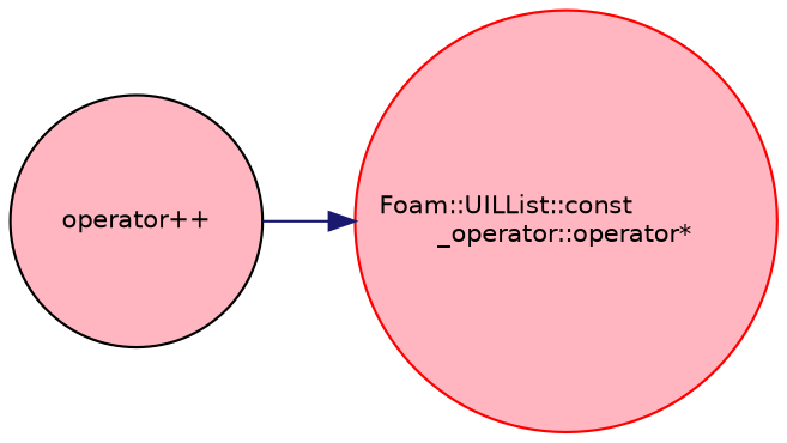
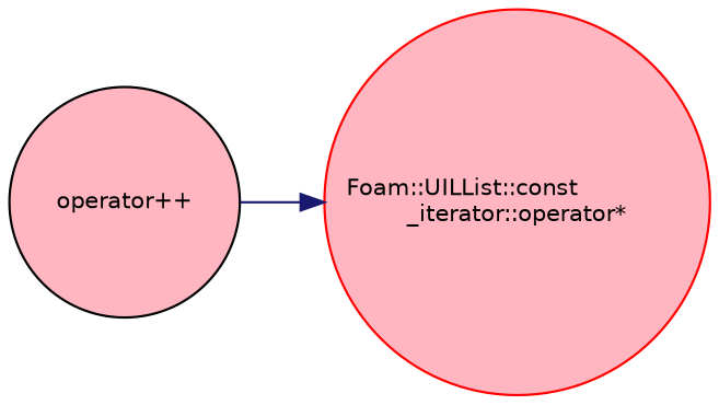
  digraph {
    rankdir=LR
    node [fillcolor=lightpink fontname=Helvetica fontsize=10 shape=circle style=filled]
    n1 [color=black fontcolor=black height=0.2 label="operator++" width=0.4]
-   n2 [color=red height=0.2 label="Foam::UILList::const\l_operator::operator*" width=0.4]
+   n2 [color=red height=0.2 label="Foam::UILList::const\l_iterator::operator*" width=0.4]
    n1 -> n2 [color=midnightblue fontname=Helvetica fontsize=10 labelfontname=Helvetica labelfontsize=10 style=solid]
  }
